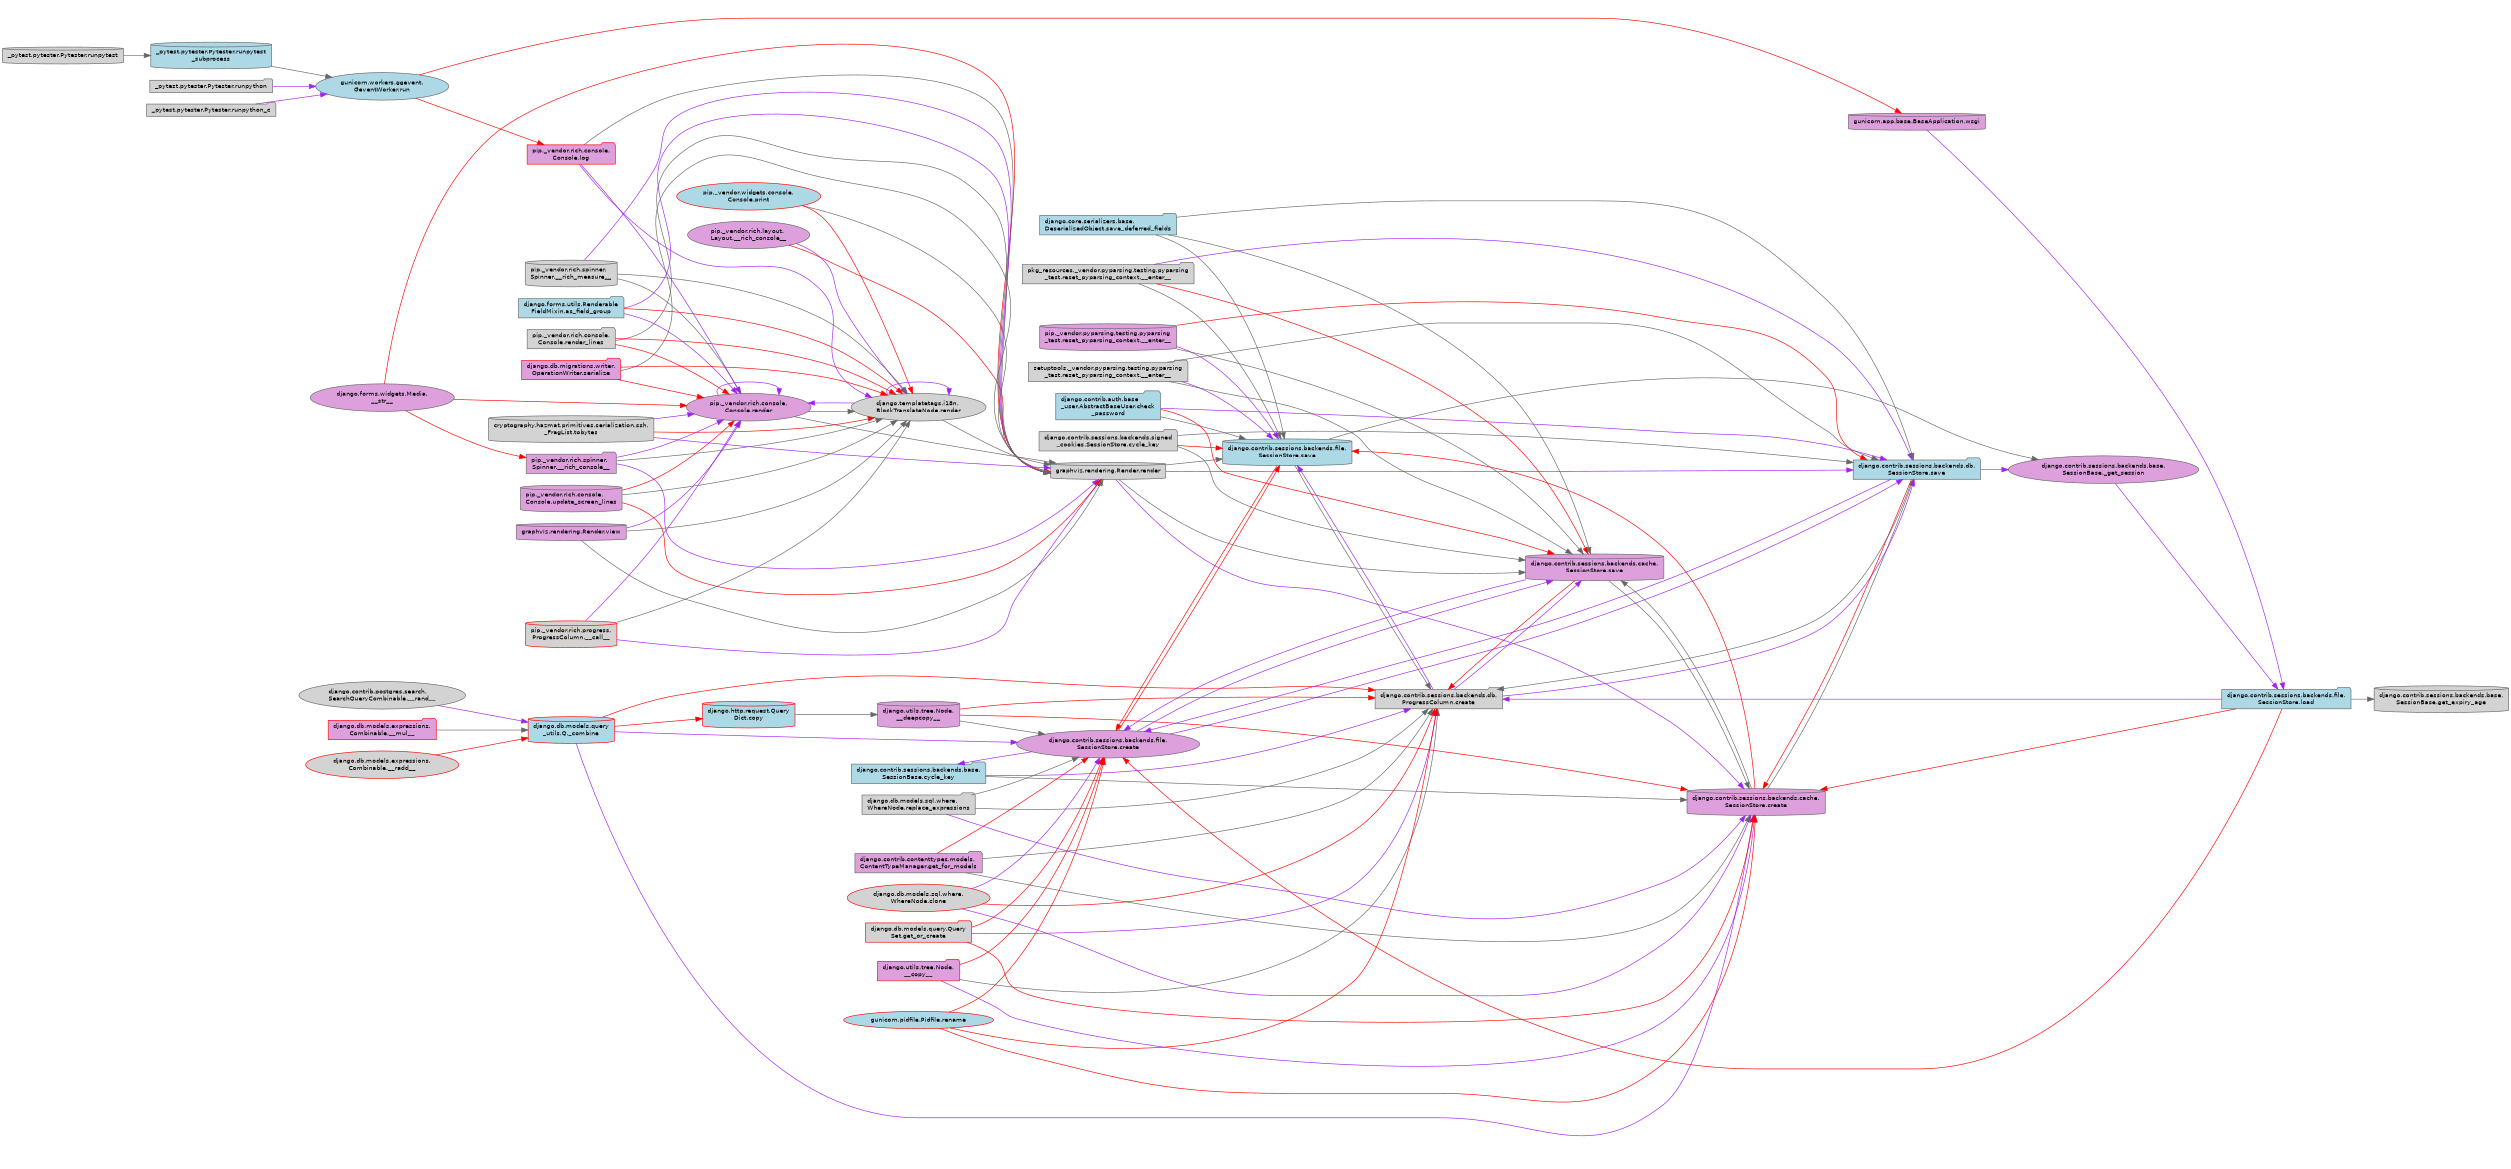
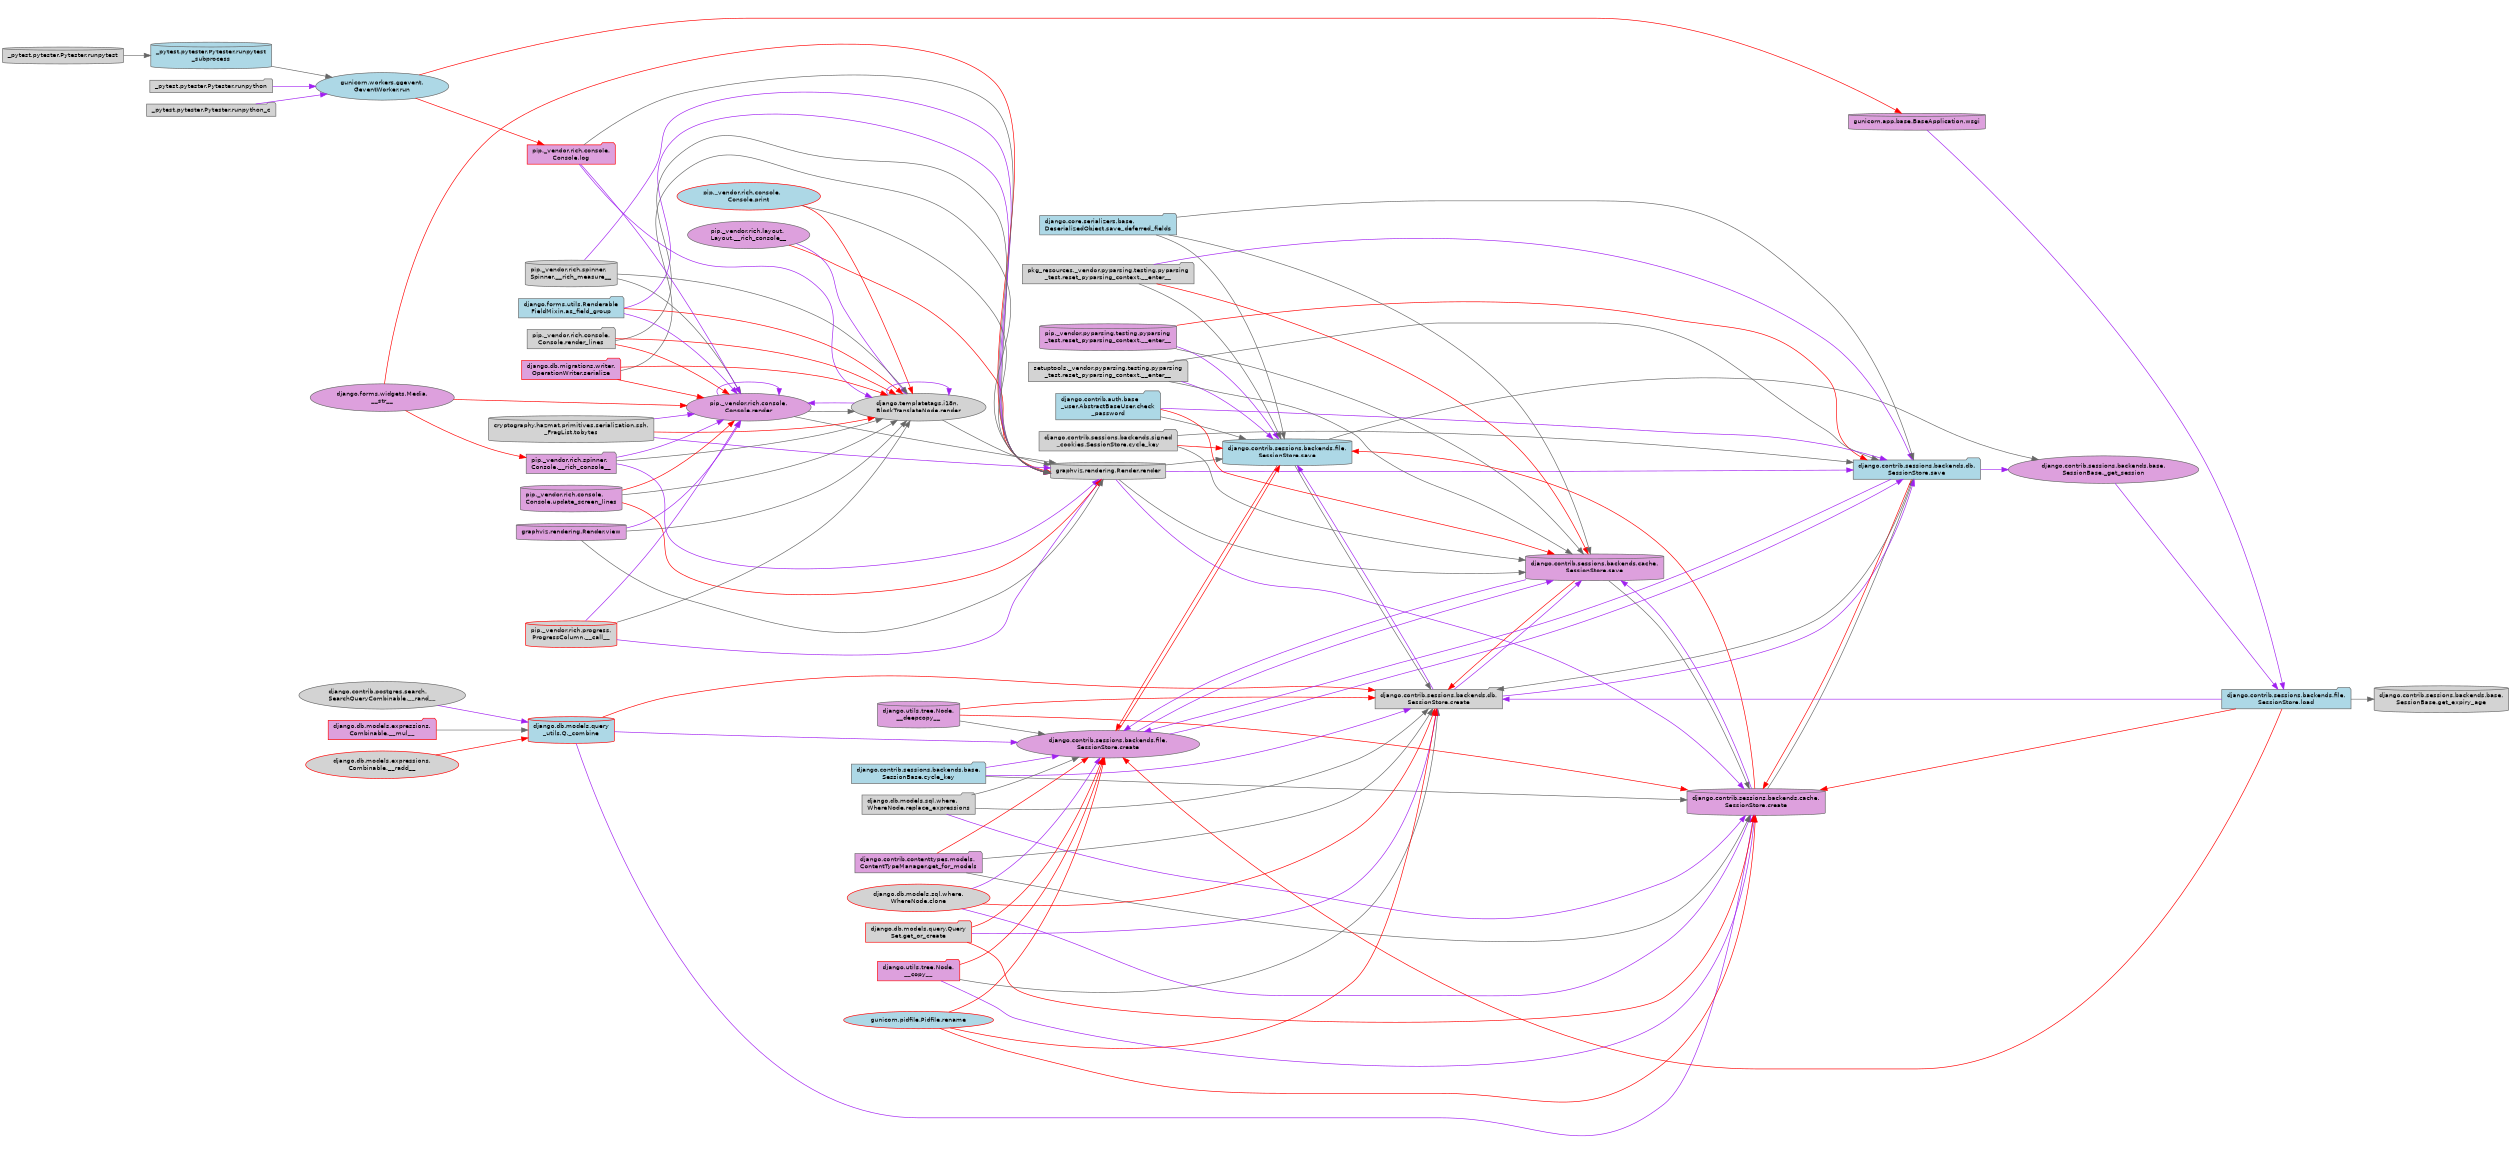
  digraph {
    rankdir=RL
    node [color=grey40 fillcolor=lightgrey fontname=Helvetica fontsize=10 shape=folder style=filled]
    edge [color=purple dir=back fontname=Helvetica fontsize=10 labelfontname=Helvetica labelfontsize=10 style=solid]
    n1 [color=gray40 fontcolor=black height=0.2 label="django.contrib.sessions.backends.base.\lSessionBase.get_expiry_age" shape=cylinder width=0.4]
    n2 [fillcolor=lightblue height=0.2 label="django.contrib.sessions.backends.file.\lSessionStore.load" width=0.4]
    n3 [fillcolor=plum height=0.2 label="django.contrib.sessions.backends.base.\lSessionBase._get_session" shape=ellipse width=0.4]
    n4 [fillcolor=plum height=0.2 label="gunicorn.app.base.BaseApplication.wsgi" shape=cylinder width=0.4]
    n5 [fillcolor=lightblue height=0.2 label="django.contrib.sessions.backends.db.\lSessionStore.save" width=0.4]
    n6 [fillcolor=lightblue height=0.2 label="django.contrib.sessions.backends.file.\lSessionStore.save" shape=cylinder width=0.4]
    n7 [fillcolor=lightblue height=0.2 label="gunicorn.workers.ggevent.\lGeventWorker.run" shape=ellipse width=0.4]
    n8 [fillcolor=plum height=0.2 label="pip._vendor.pyparsing.testing.pyparsing\l_test.reset_pyparsing_context.__enter__" shape=cylinder width=0.4]
    n9 [height=0.2 label="pkg_resources._vendor.pyparsing.testing.pyparsing\l_test.reset_pyparsing_context.__enter__" width=0.4]
    n10 [height=0.2 label="setuptools._vendor.pyparsing.testing.pyparsing\l_test.reset_pyparsing_context.__enter__" width=0.4]
    n11 [fillcolor=lightblue height=0.2 label="django.contrib.auth.base\l_user.AbstractBaseUser.check\l_password" width=0.4]
    n12 [fillcolor=plum height=0.2 label="django.contrib.sessions.backends.cache.\lSessionStore.create" shape=cylinder width=0.4]
-   n13 [height=0.2 label="django.contrib.sessions.backends.db.\lProgressColumn.create" width=0.4]
+   n13 [height=0.2 label="django.contrib.sessions.backends.db.\lSessionStore.create" width=0.4]
    n14 [fillcolor=plum height=0.2 label="django.contrib.sessions.backends.file.\lSessionStore.create" shape=ellipse width=0.4]
    n15 [height=0.2 label="django.contrib.sessions.backends.signed\l_cookies.SessionStore.cycle_key" width=0.4]
    n16 [height=0.2 label="graphviz.rendering.Render.render" shape=cylinder width=0.4]
    n17 [fillcolor=lightblue height=0.2 label="django.core.serializers.base.\lDeserializedObject.save_deferred_fields" width=0.4]
    n18 [color=red fillcolor=plum height=0.2 label="django.utils.tree.Node.\l__copy__" width=0.4]
    n19 [fillcolor=plum height=0.2 label="django.utils.tree.Node.\l__deepcopy__" shape=cylinder width=0.4]
    n20 [color=red fillcolor=lightblue height=0.2 label="django.db.models.query\l_utils.Q._combine" shape=cylinder width=0.4]
    n21 [color=red height=0.2 label="django.db.models.sql.where.\lWhereNode.clone" shape=ellipse width=0.4]
    n22 [fillcolor=lightblue height=0.2 label="django.contrib.sessions.backends.base.\lSessionBase.cycle_key" width=0.4]
    n23 [fillcolor=plum height=0.2 label="django.contrib.contenttypes.models.\lContentTypeManager.get_for_models" width=0.4]
    n24 [color=red height=0.2 label="django.db.models.query.Query\lSet.get_or_create" width=0.4]
    n25 [color=red fillcolor=lightblue height=0.2 label="gunicorn.pidfile.Pidfile.rename" shape=ellipse width=0.4]
    n26 [height=0.2 label="django.db.models.sql.where.\lWhereNode.replace_expressions" width=0.4]
    n27 [fillcolor=plum height=0.2 label="django.contrib.sessions.backends.cache.\lSessionStore.save" shape=cylinder width=0.4]
    n28 [color=red height=0.2 label="pip._vendor.rich.progress.\lProgressColumn.__call__" shape=cylinder width=0.4]
    n29 [fillcolor=plum height=0.2 label="pip._vendor.rich.layout.\lLayout.__rich_console__" shape=ellipse width=0.4]
-   n30 [fillcolor=plum height=0.2 label="pip._vendor.rich.spinner.\lSpinner.__rich_console__" width=0.4]
+   n30 [fillcolor=plum height=0.2 label="pip._vendor.rich.spinner.\lConsole.__rich_console__" width=0.4]
    n31 [height=0.2 label="pip._vendor.rich.spinner.\lSpinner.__rich_measure__" shape=cylinder width=0.4]
    n32 [fillcolor=plum height=0.2 label="django.forms.widgets.Media.\l__str__" shape=ellipse width=0.4]
    n33 [fillcolor=lightblue height=0.2 label="django.forms.utils.Renderable\lFieldMixin.as_field_group" width=0.4]
    n34 [color=red fillcolor=plum height=0.2 label="pip._vendor.rich.console.\lConsole.log" width=0.4]
-   n35 [color=red fillcolor=lightblue height=0.2 label="pip._vendor.widgets.console.\lConsole.print" shape=ellipse width=0.4]
+   n35 [color=red fillcolor=lightblue height=0.2 label="pip._vendor.rich.console.\lConsole.print" shape=ellipse width=0.4]
    n36 [height=0.2 label="django.templatetags.i18n.\lBlockTranslateNode.render" shape=ellipse width=0.4]
    n37 [fillcolor=plum height=0.2 label="pip._vendor.rich.console.\lConsole.render" shape=ellipse width=0.4]
    n38 [height=0.2 label="pip._vendor.rich.console.\lConsole.render_lines" width=0.4]
    n39 [color=red fillcolor=plum height=0.2 label="django.db.migrations.writer.\lOperationWriter.serialize" width=0.4]
    n40 [height=0.2 label="cryptography.hazmat.primitives.serialization.ssh.\l_FragList.tobytes" shape=cylinder width=0.4]
    n41 [fillcolor=plum height=0.2 label="pip._vendor.rich.console.\lConsole.update_screen_lines" shape=cylinder width=0.4]
    n42 [fillcolor=plum height=0.2 label="graphviz.rendering.Render.view" shape=cylinder width=0.4]
-   n43 [color=red fillcolor=lightblue height=0.2 label="django.http.request.Query\lDict.copy" shape=cylinder width=0.4]
    n44 [color=red fillcolor=plum height=0.2 label="django.db.models.expressions.\lCombinable.__mul__" width=0.4]
    n45 [color=red height=0.2 label="django.db.models.expressions.\lCombinable.__radd__" shape=ellipse width=0.4]
    n46 [height=0.2 label="django.contrib.postgres.search.\lSearchQueryCombinable.__rand__" shape=ellipse width=0.4]
    n47 [fillcolor=lightblue height=0.2 label="_pytest.pytester.Pytester.runpytest\l_subprocess" shape=cylinder width=0.4]
    n48 [height=0.2 label="_pytest.pytester.Pytester.runpython" width=0.4]
    n49 [height=0.2 label="_pytest.pytester.Pytester.runpython_c" width=0.4]
    n50 [height=0.2 label="_pytest.pytester.Pytester.runpytest" shape=cylinder width=0.4]
    n1 -> n2 [color=gray40]
    n2 -> n3
    n2 -> n4
    n3 -> n5
    n3 -> n6 [color=gray40]
    n4 -> n7 [color=red]
    n5 -> n8 [color=red]
    n5 -> n9
    n5 -> n10 [color=gray40]
    n5 -> n11
    n5 -> n12 [color=gray40]
    n5 -> n13
    n5 -> n14
    n5 -> n15 [color=gray40]
    n5 -> n16
    n5 -> n17 [color=gray40]
    n6 -> n8
    n6 -> n9 [color=gray40]
    n6 -> n10
    n6 -> n11 [color=gray40]
    n6 -> n12 [color=red]
    n6 -> n13
    n6 -> n14 [color=red]
    n6 -> n15 [color=red]
    n6 -> n16 [color=gray40]
    n6 -> n17 [color=gray40]
    n7 -> n47 [color=gray40]
    n7 -> n48
    n7 -> n49
    n12 -> n2 [color=red]
    n12 -> n5 [color=red]
    n12 -> n16
    n12 -> n18
    n12 -> n19 [color=red]
    n12 -> n20
    n12 -> n21
    n12 -> n22 [color=gray40]
    n12 -> n23 [color=gray40]
    n12 -> n24 [color=red]
    n12 -> n25 [color=red]
    n12 -> n26
    n12 -> n27 [color=gray40]
    n13 -> n2
    n13 -> n5 [color=gray40]
    n13 -> n6 [color=gray40]
    n13 -> n18 [color=gray40]
    n13 -> n19 [color=red]
    n13 -> n20 [color=red]
    n13 -> n21 [color=red]
    n13 -> n22
    n13 -> n23 [color=gray40]
    n13 -> n24
    n13 -> n25 [color=red]
    n13 -> n26 [color=gray40]
    n13 -> n27 [color=red]
    n14 -> n2 [color=red]
    n14 -> n5
    n14 -> n6 [color=red]
    n14 -> n18 [color=red]
    n14 -> n19 [color=gray40]
    n14 -> n20
    n14 -> n21
-   n22 -> n14
+   n14 -> n22
    n14 -> n23 [color=red]
    n14 -> n24 [color=red]
    n14 -> n25 [color=red]
    n14 -> n26 [color=gray40]
    n14 -> n27
    n16 -> n28
    n16 -> n29 [color=red]
    n16 -> n30
    n16 -> n31
    n16 -> n32 [color=red]
    n16 -> n33
    n16 -> n34 [color=gray40]
    n16 -> n35 [color=gray40]
    n16 -> n36 [color=gray40]
    n16 -> n37 [color=gray40]
    n16 -> n38 [color=gray40]
    n16 -> n39 [color=gray40]
    n16 -> n40
    n16 -> n41 [color=red]
    n16 -> n42 [color=gray40]
-   n19 -> n43 [color=gray40]
    n20 -> n44 [color=gray40]
    n20 -> n45 [color=red]
    n20 -> n46
    n27 -> n8 [color=gray40]
    n27 -> n9 [color=red]
    n27 -> n10 [color=gray40]
    n27 -> n11 [color=red]
-   n27 -> n12 [color=gray40]
+   n27 -> n12
    n27 -> n13
    n27 -> n14
    n27 -> n15 [color=gray40]
    n27 -> n16 [color=gray40]
    n27 -> n17 [color=gray40]
    n30 -> n32 [color=red]
    n34 -> n7 [color=red]
    n36 -> n28 [color=gray40]
    n36 -> n29
    n36 -> n30 [color=gray40]
    n36 -> n31 [color=gray40]
    n36 -> n33 [color=red]
    n36 -> n34
    n36 -> n35 [color=red]
    n36 -> n36
    n36 -> n37 [color=gray40]
    n36 -> n38 [color=red]
    n36 -> n39 [color=red]
    n36 -> n40 [color=red]
    n36 -> n41 [color=gray40]
    n36 -> n42 [color=gray40]
    n37 -> n28
    n37 -> n30
    n37 -> n31 [color=gray40]
    n37 -> n32 [color=red]
    n37 -> n33
    n37 -> n34
    n37 -> n36
    n37 -> n37
    n37 -> n38 [color=red]
    n37 -> n39 [color=red]
    n37 -> n40
    n37 -> n41 [color=red]
    n37 -> n42
-   n43 -> n20 [color=red]
    n47 -> n50 [color=gray40]
  }
